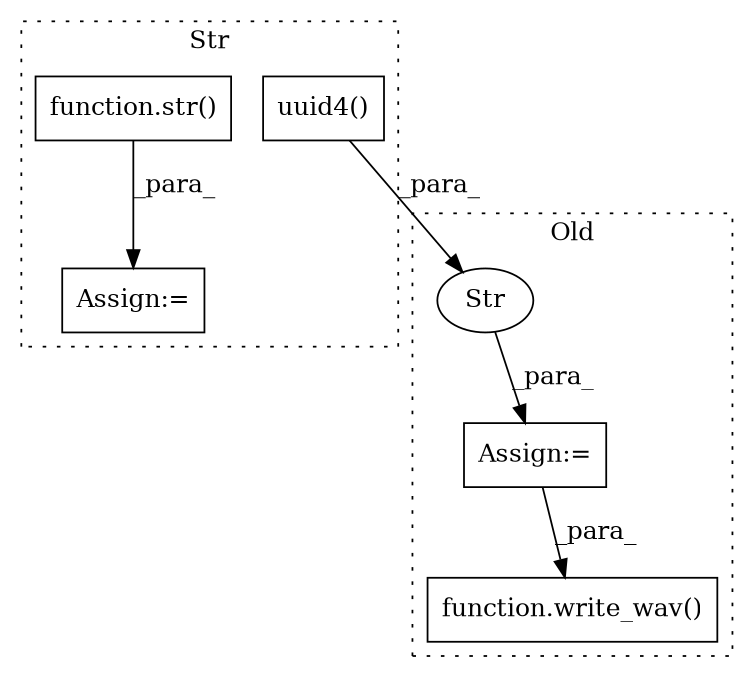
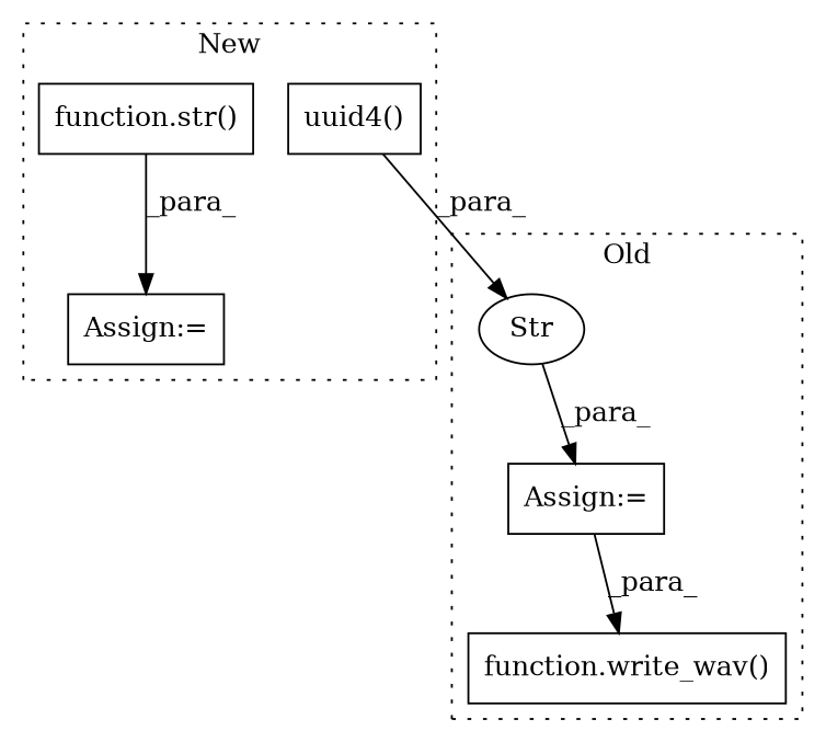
  digraph {
    node [a=75 l=3 shape=box]
    n1 [l="4,1" label="function.str()" s="23977,23993"]
    n2 [a=68 label="Assign:=" s=23974]
    n3 [l=12 label="uuid4()" s=23981]
    n4 [l="10,29" label="function.write_wav()" s="24153,24175"]
    n5 [a=68 label="Assign:=" s=24116]
    n6 [a=66 l=17 label=Str s=24119 shape=ellipse]
    subgraph cluster_1 {
-     label=Str
+     label=New
      style=dotted
      n1
      n2
      n3
    }
    subgraph cluster_2 {
      label=Old
      style=dotted
      n4
      n5
      n6
    }
    n1 -> n2 [label=_para_]
    n3 -> n6 [label=_para_]
    n5 -> n4 [label=_para_]
    n6 -> n5 [label=_para_]
  }
